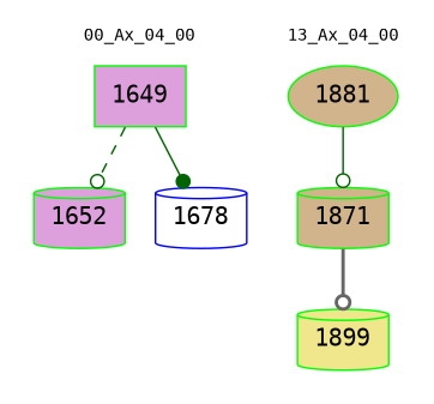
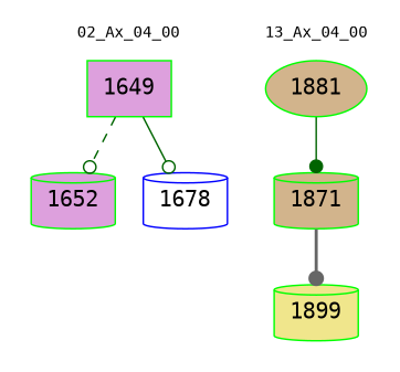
  digraph {
    fontname="DejaVu Sans Mono"
    node [color=green fillcolor=plum fontname="DejaVu Sans Mono" shape=cylinder style=filled]
    edge [arrowhead=odot color=darkgreen fontname="DejaVu Sans Mono" style=solid]
    n1 [label=1652]
    n2 [label=1649 shape=box]
    n3 [color=blue fillcolor=white label=1678]
    n4 [fillcolor=tan label=1881 shape=ellipse]
    n5 [fillcolor=tan label=1871]
    n6 [fillcolor=khaki label=1899]
    subgraph cluster_1 {
      color=white
      fontsize=10
-     label="00_Ax_04_00"
+     label="02_Ax_04_00"
      n1
      n2
      n3
    }
    subgraph cluster_2 {
      color=white
      fontsize=10
      label="13_Ax_04_00"
      n4
      n5
      n6
    }
    n2 -> n1 [style=dashed]
-   n2 -> n3 [arrowhead=dot]
-   n4 -> n5
-   n5 -> n6 [color=gray40 style=bold]
+   n2 -> n3
+   n4 -> n5 [arrowhead=dot]
+   n5 -> n6 [arrowhead=dot color=gray40 style=bold]
  }
